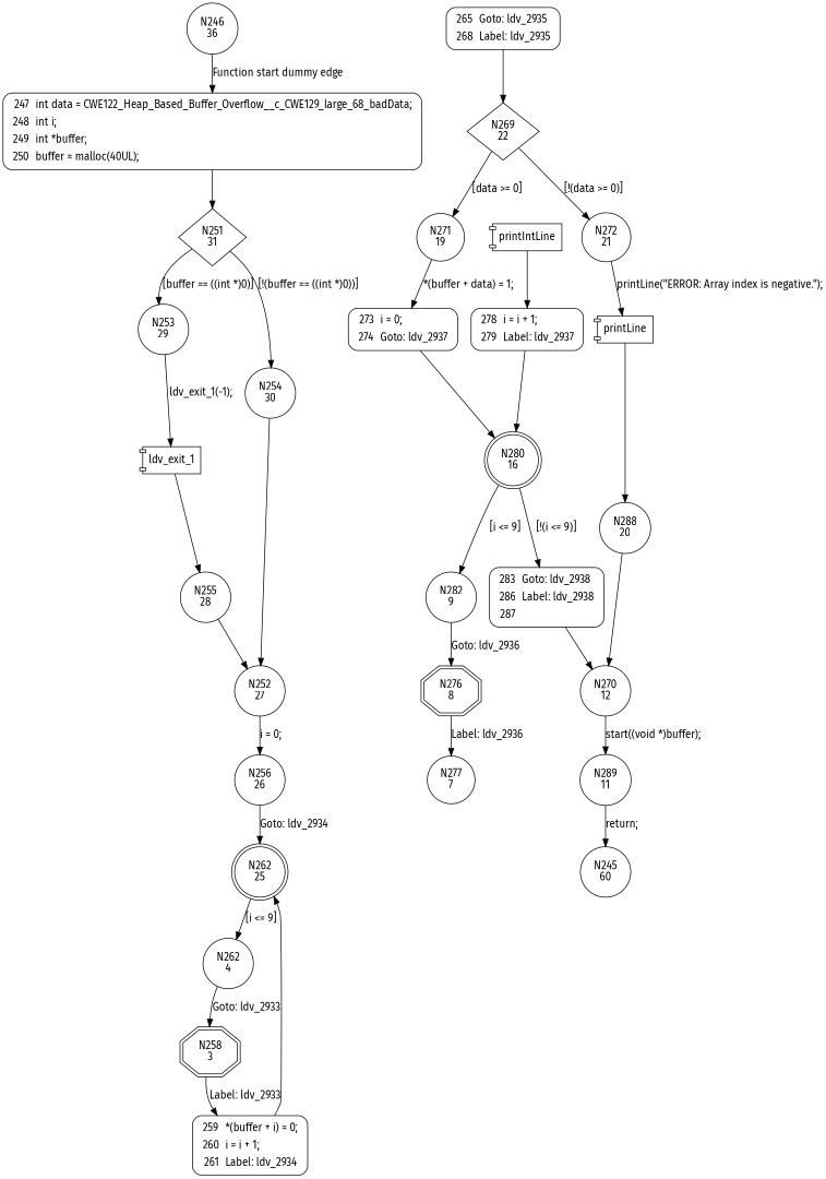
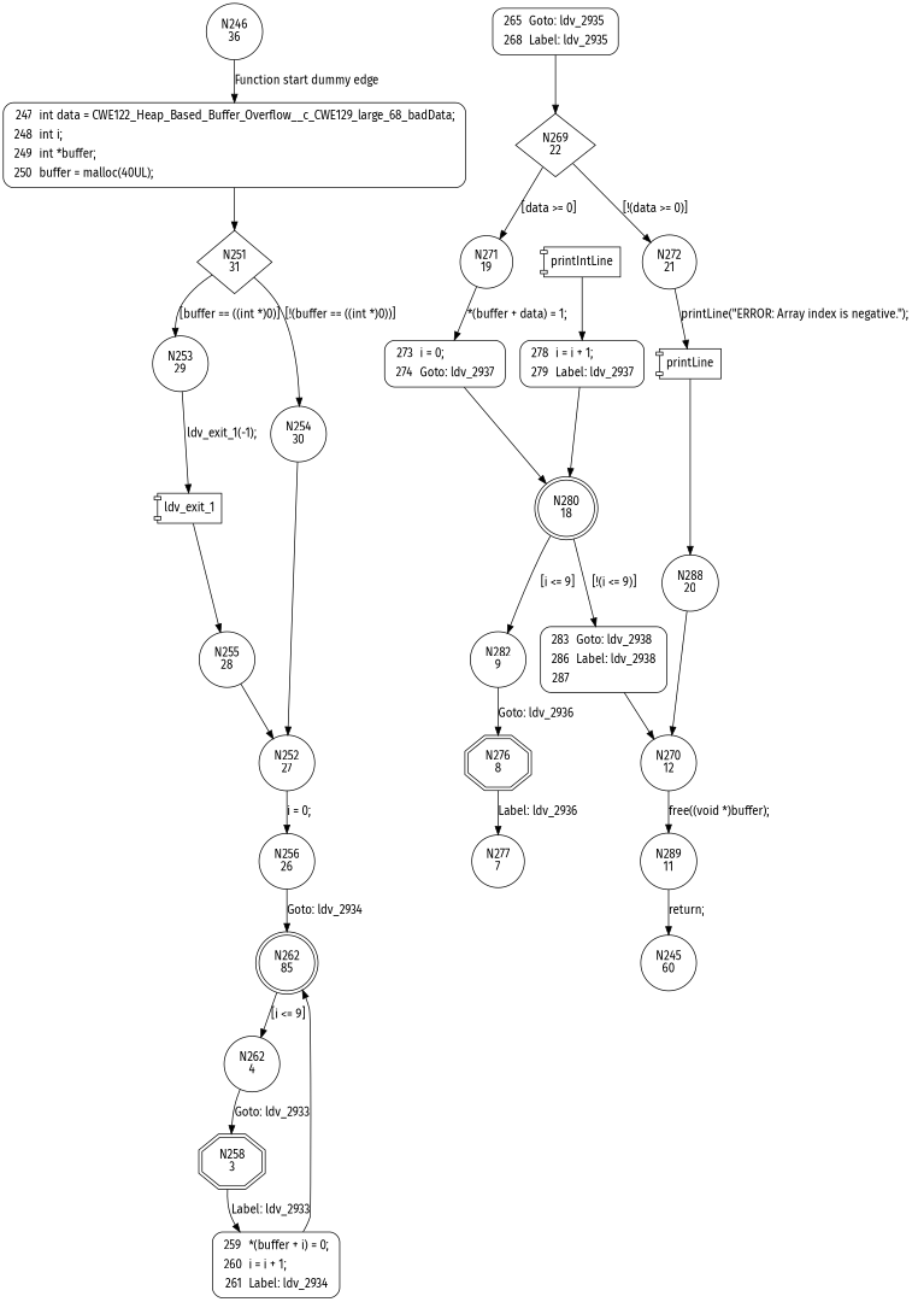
  digraph {
    fontname="Fira Sans"
    node [fontname="Fira Sans" shape=circle]
    edge [fontname="Fira Sans"]
    n1 [label="N246\n36"]
    n2 [fillcolor=white label=<<table border="0" cellborder="0" cellpadding="3" bgcolor="white"><tr><td align="right">247</td><td align="left">int data = CWE122_Heap_Based_Buffer_Overflow__c_CWE129_large_68_badData;</td></tr><tr><td align="right">248</td><td align="left">int i;</td></tr><tr><td align="right">249</td><td align="left">int *buffer;</td></tr><tr><td align="right">250</td><td align="left">buffer = malloc(40UL);</td></tr></table>> penwidth=1 shape=Mrecord style="filled,bold"]
    n3 [label="N251\n31" shape=diamond]
    n4 [label="N253\n29"]
    n5 [label="N254\n30"]
    n6 [label=ldv_exit_1 shape=component]
    n7 [label="N252\n27"]
    n8 [label="N255\n28"]
    n9 [label="N256\n26"]
-   n10 [label="N262\n25" shape=doublecircle]
+   n10 [label="N262\n85" shape=doublecircle]
    n11 [label="N262\n4"]
    n12 [label="N258\n3" shape=doubleoctagon]
    n13 [fillcolor=white label=<<table border="0" cellborder="0" cellpadding="3" bgcolor="white"><tr><td align="right">265</td><td align="left">Goto: ldv_2935</td></tr><tr><td align="right">268</td><td align="left">Label: ldv_2935</td></tr></table>> penwidth=1 shape=Mrecord style="filled,bold"]
    n14 [label="N269\n22" shape=diamond]
    n15 [fillcolor=white label=<<table border="0" cellborder="0" cellpadding="3" bgcolor="white"><tr><td align="right">259</td><td align="left">*(buffer + i) = 0;</td></tr><tr><td align="right">260</td><td align="left">i = i + 1;</td></tr><tr><td align="right">261</td><td align="left">Label: ldv_2934</td></tr></table>> penwidth=1 shape=Mrecord style="filled,bold"]
    n16 [label="N271\n19"]
    n17 [label="N272\n21"]
    n18 [fillcolor=white label=<<table border="0" cellborder="0" cellpadding="3" bgcolor="white"><tr><td align="right">273</td><td align="left">i = 0;</td></tr><tr><td align="right">274</td><td align="left">Goto: ldv_2937</td></tr></table>> penwidth=1 shape=Mrecord style="filled,bold"]
    n19 [label=printLine shape=component]
-   n20 [label="N280\n16" shape=doublecircle]
+   n20 [label="N280\n18" shape=doublecircle]
    n21 [label="N288\n20"]
    n22 [label="N270\n12"]
    n23 [label="N289\n11"]
    n24 [label="N245\n60"]
    n25 [label="N282\n9"]
    n26 [fillcolor=white label=<<table border="0" cellborder="0" cellpadding="3" bgcolor="white"><tr><td align="right">283</td><td align="left">Goto: ldv_2938</td></tr><tr><td align="right">286</td><td align="left">Label: ldv_2938</td></tr><tr><td align="right">287</td><td align="left"></td></tr></table>> penwidth=1 shape=Mrecord style="filled,bold"]
    n27 [label="N276\n8" shape=doubleoctagon]
    n28 [label="N277\n7"]
    n29 [label=printIntLine shape=component]
    n30 [fillcolor=white label=<<table border="0" cellborder="0" cellpadding="3" bgcolor="white"><tr><td align="right">278</td><td align="left">i = i + 1;</td></tr><tr><td align="right">279</td><td align="left">Label: ldv_2937</td></tr></table>> penwidth=1 shape=Mrecord style="filled,bold"]
    n1 -> n2 [label="Function start dummy edge"]
    n2 -> n3
    n3 -> n4 [label="[buffer == ((int *)0)]"]
    n3 -> n5 [label="[!(buffer == ((int *)0))]"]
    n4 -> n6 [label="ldv_exit_1(-1);"]
    n5 -> n7
    n6 -> n8
    n7 -> n9 [label="i = 0;"]
    n8 -> n7
    n9 -> n10 [label="Goto: ldv_2934"]
    n10 -> n11 [label="[i <= 9]"]
    n11 -> n12 [label="Goto: ldv_2933"]
    n12 -> n15 [label="Label: ldv_2933"]
    n13 -> n14
    n14 -> n16 [label="[data >= 0]"]
    n14 -> n17 [label="[!(data >= 0)]"]
    n15 -> n10
    n16 -> n18 [label="*(buffer + data) = 1;"]
    n17 -> n19 [label="printLine(\"ERROR: Array index is negative.\");"]
    n18 -> n20
    n19 -> n21
    n20 -> n25 [label="[i <= 9]"]
    n20 -> n26 [label="[!(i <= 9)]"]
    n21 -> n22
-   n22 -> n23 [label="start((void *)buffer);"]
+   n22 -> n23 [label="free((void *)buffer);"]
    n23 -> n24 [label="return;"]
    n25 -> n27 [label="Goto: ldv_2936"]
    n26 -> n22
    n27 -> n28 [label="Label: ldv_2936"]
    n29 -> n30
    n30 -> n20
  }
